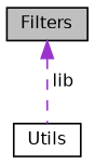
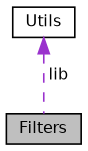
  digraph {
    node [color=black fontname=Helvetica fontsize=10 shape=record style=filled]
    n1 [fillcolor=grey75 fontcolor=black height=0.2 label=Filters width=0.4]
    n2 [fillcolor=white height=0.2 label=Utils width=0.4]
-   n1 -> n2 [color=darkorchid3 dir=back fontname=Helvetica fontsize=10 label=" lib" labelfontname=Helvetica labelfontsize=10 style=dashed]
+   n2 -> n1 [color=darkorchid3 dir=back fontname=Helvetica fontsize=10 label=" lib" labelfontname=Helvetica labelfontsize=10 style=dashed]
  }
